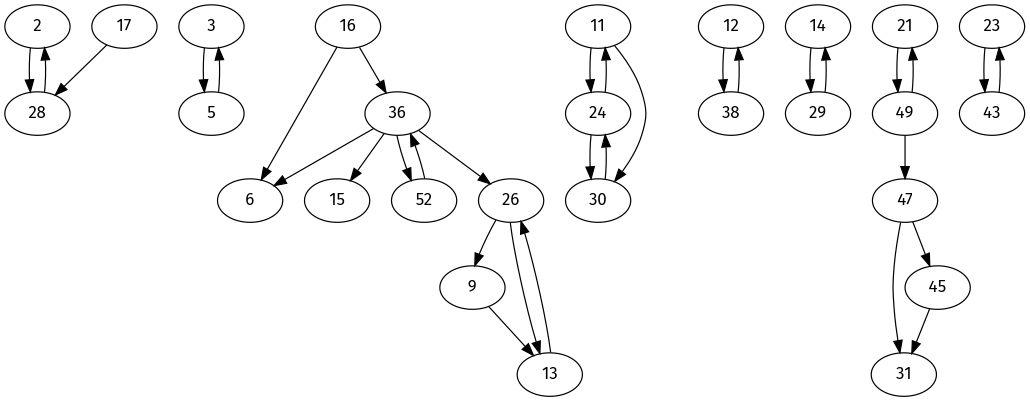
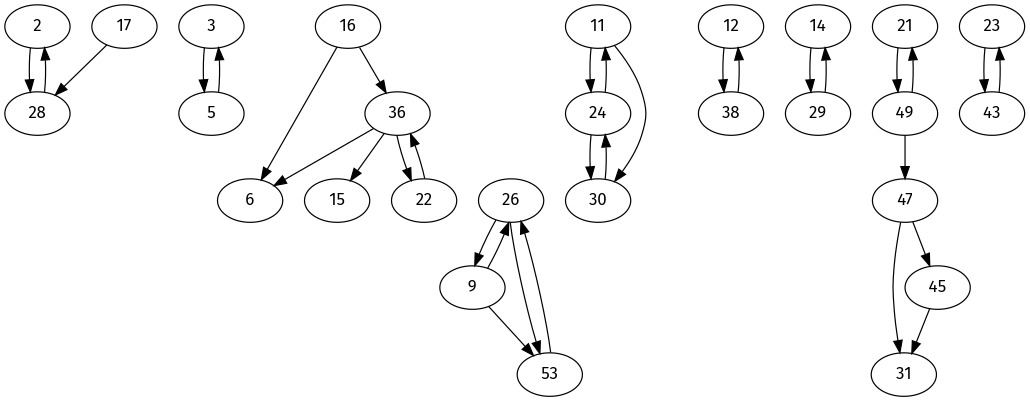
  digraph {
    fontname="Fira Sans"
    node [fontname="Fira Sans"]
    edge [fontname="Fira Sans"]
    2
    28
    17
    3
    5
    16
    6
    36
    15
-   22 [label=52]
+   22
    9
-   13
+   13 [label=53]
    26
    11
    24
    30
    12
    38
    14
    29
    21
    49
    47
    23
    43
    31
    45
    2 -> 28
    28 -> 2
    17 -> 28
    3 -> 5
    5 -> 3
    16 -> 6
    16 -> 36
    36 -> 6
    36 -> 15
    36 -> 22
    22 -> 36
    9 -> 13
-   36 -> 26
+   9 -> 26
    13 -> 26
    26 -> 9
    26 -> 13
    11 -> 24
    11 -> 30
    24 -> 11
    24 -> 30
    30 -> 24
    12 -> 38
    38 -> 12
    14 -> 29
    29 -> 14
    21 -> 49
    49 -> 21
    49 -> 47
    47 -> 31
    47 -> 45
    23 -> 43
    43 -> 23
    45 -> 31
  }
